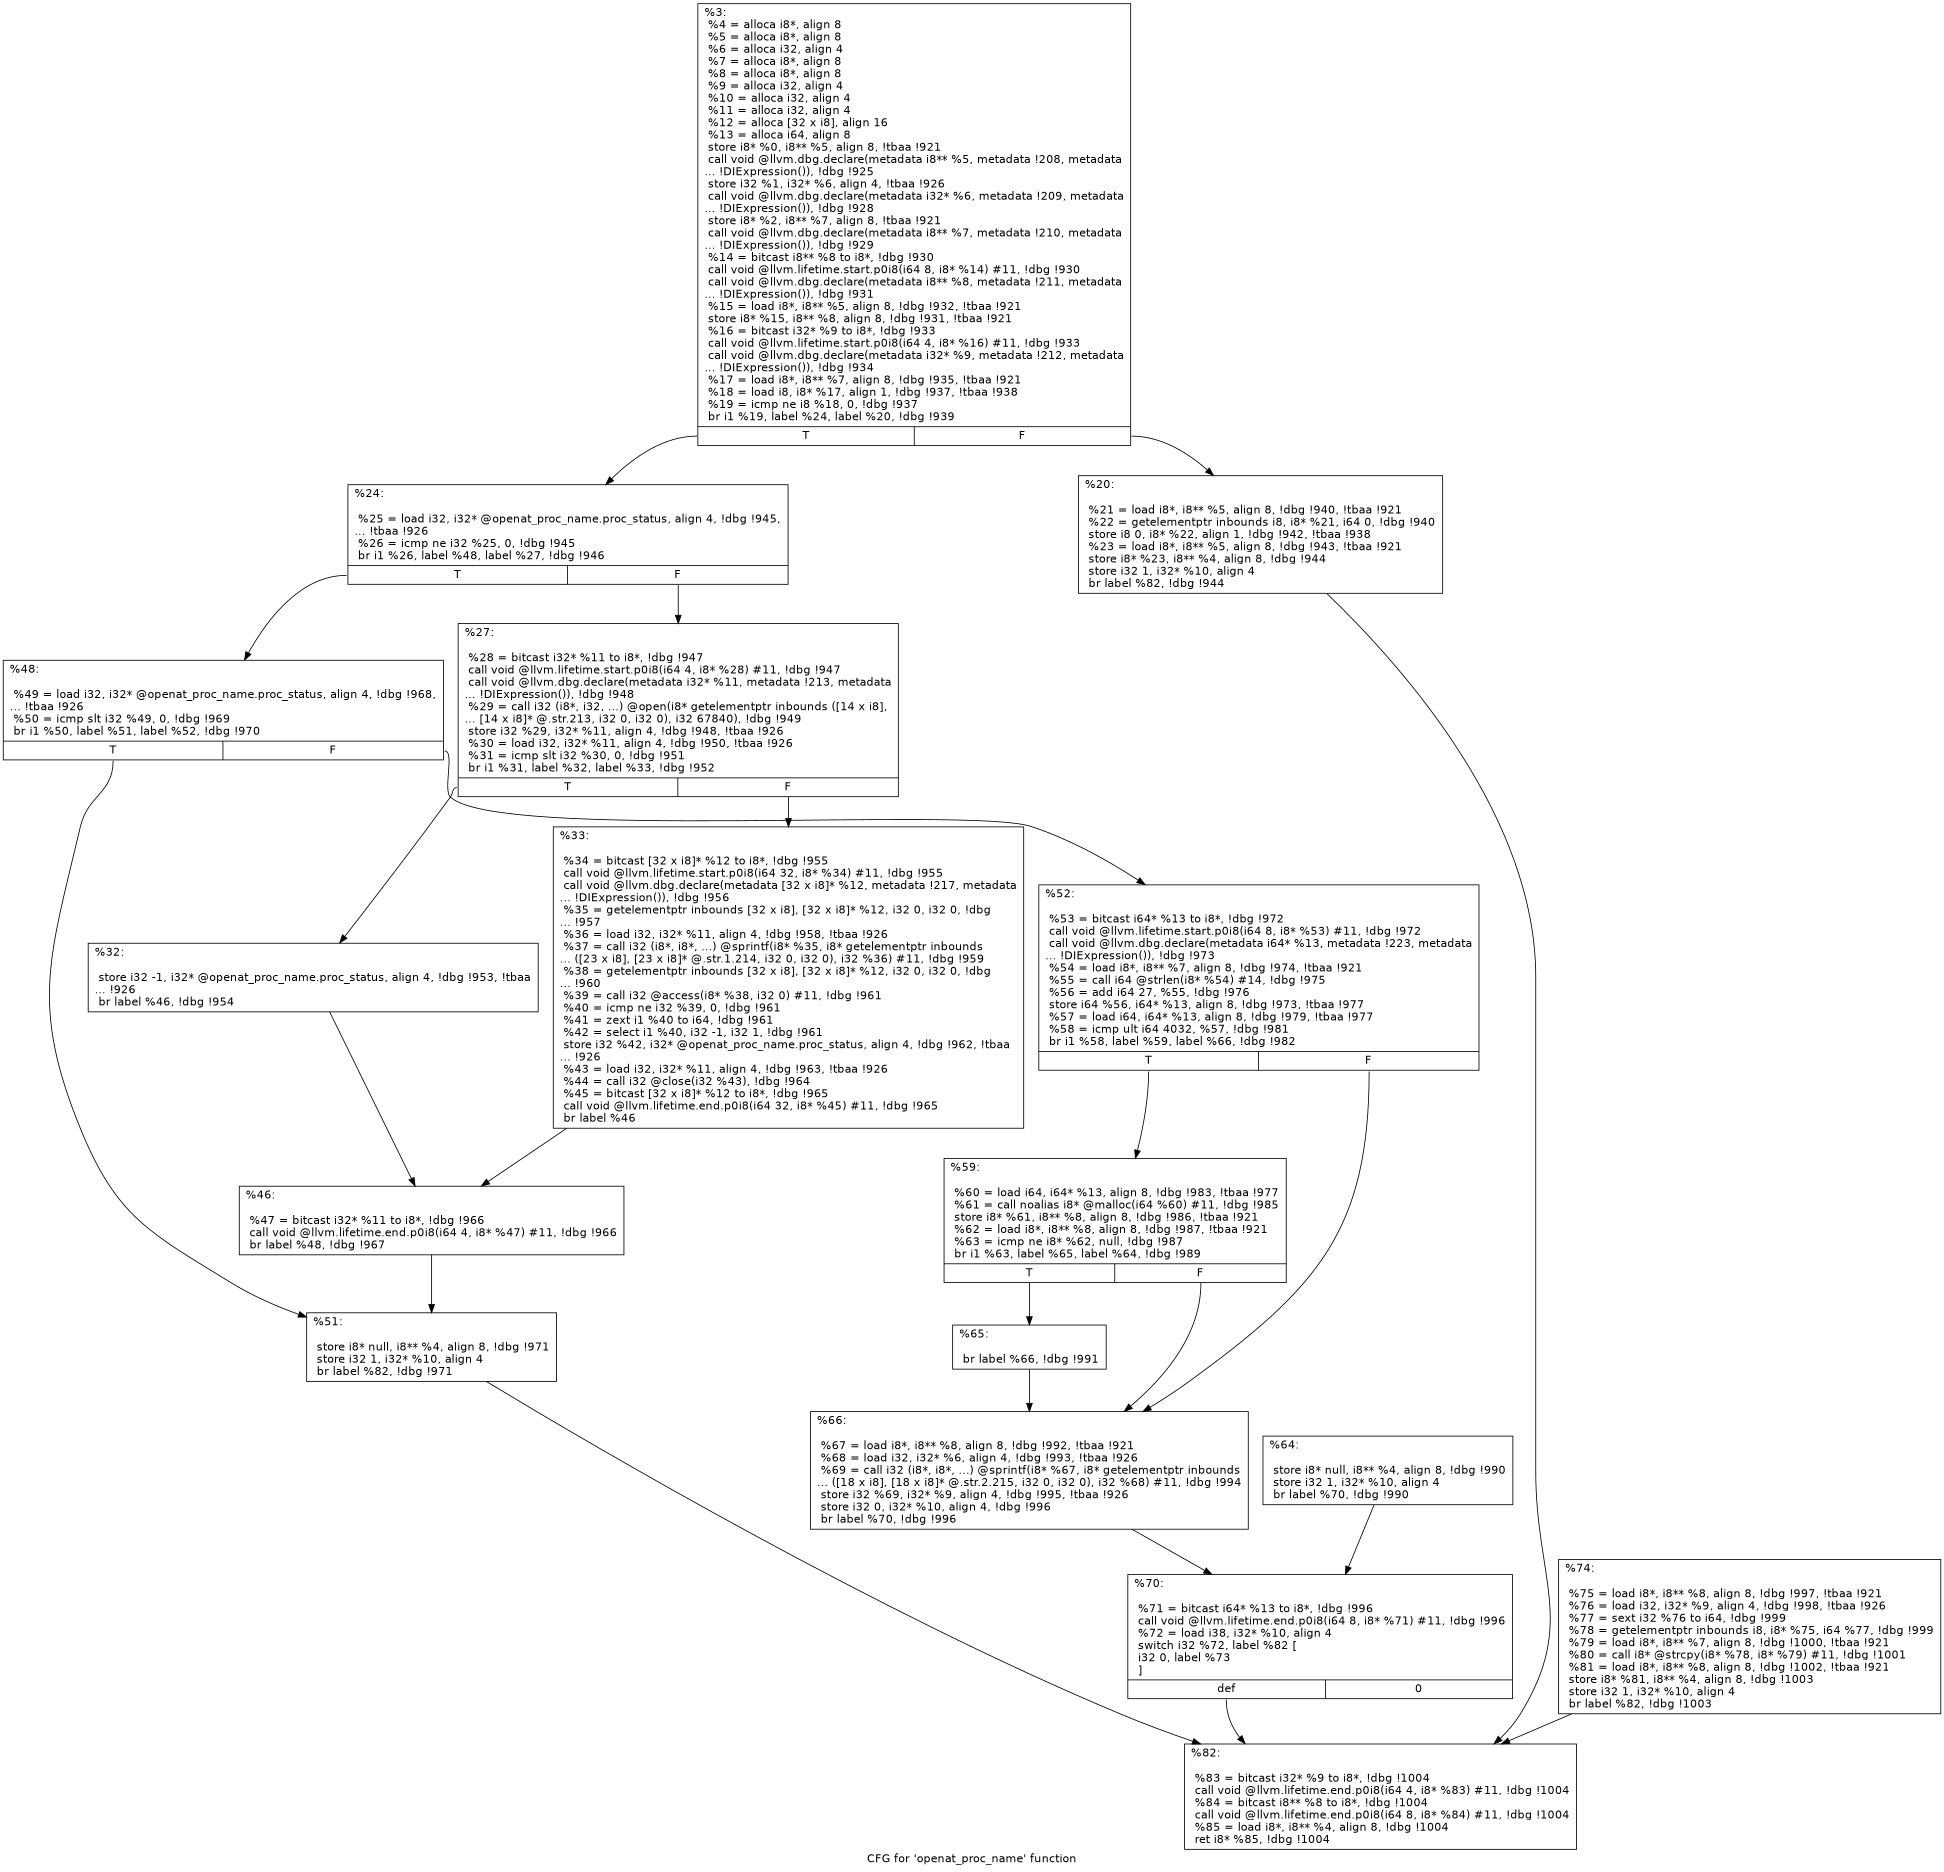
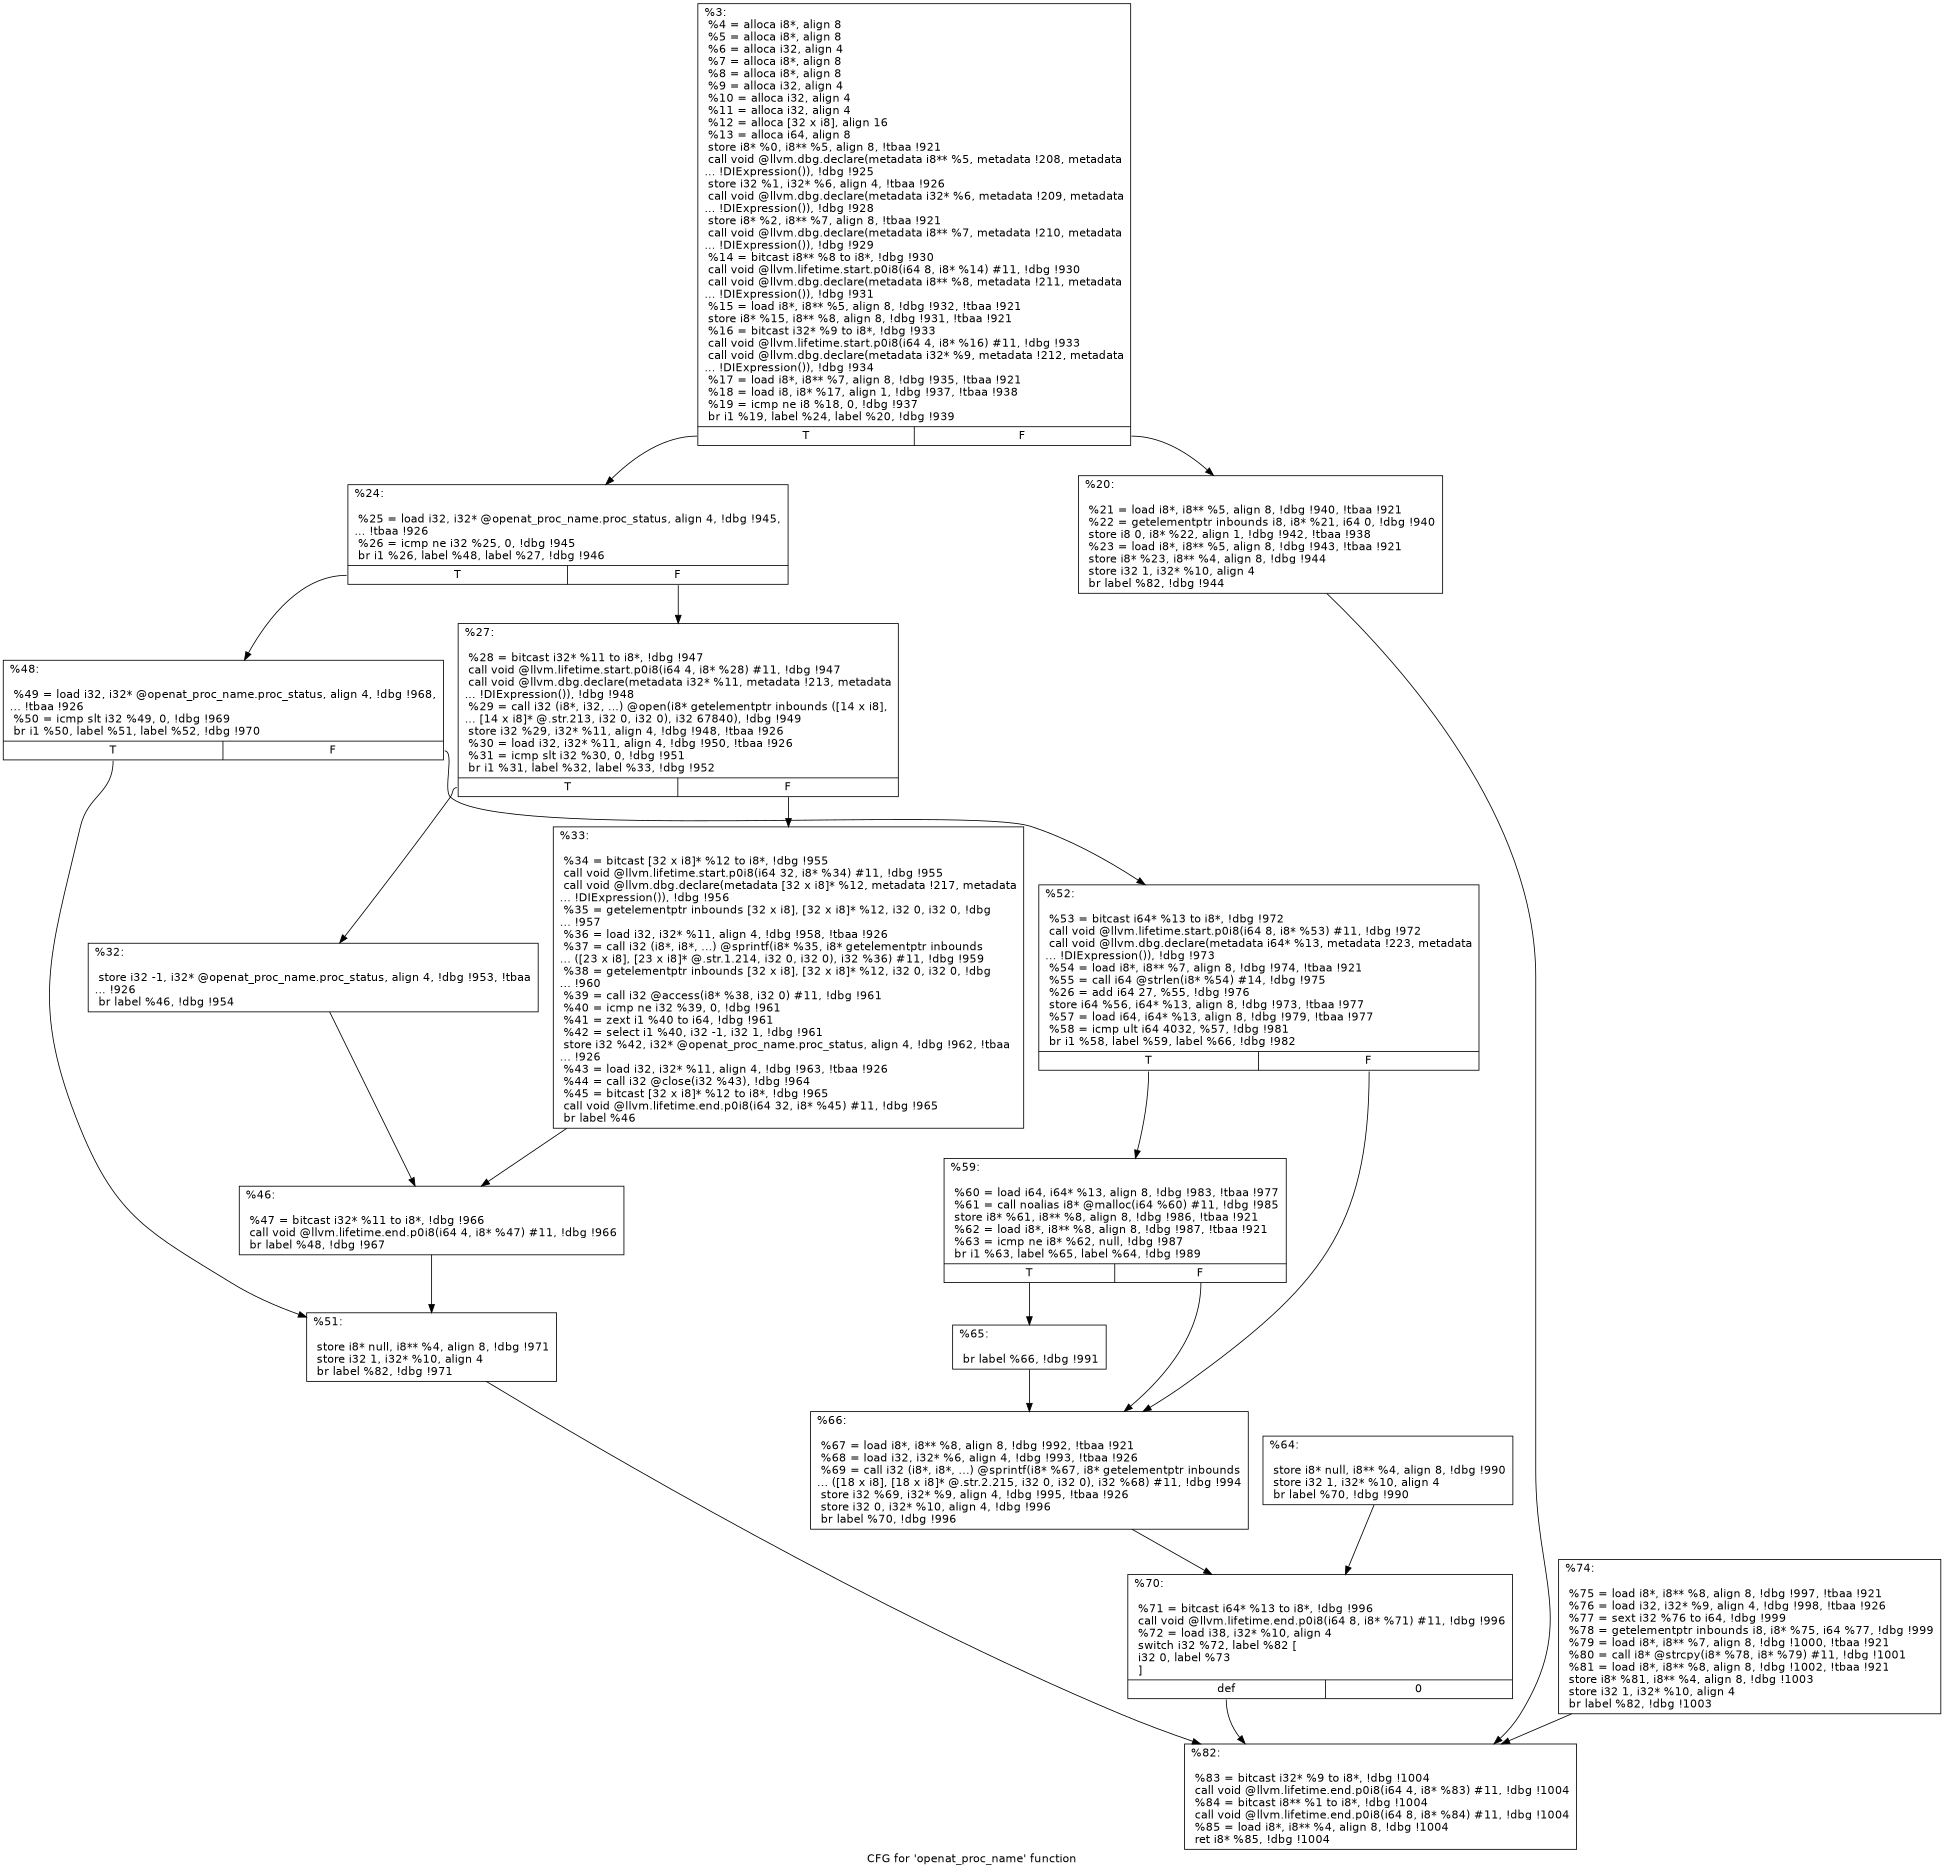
  digraph {
    fontname="DejaVu Sans"
    label="CFG for 'openat_proc_name' function"
    node [fontname="DejaVu Sans" shape=record]
    edge [fontname="DejaVu Sans"]
    n1 [label="{%3:\l  %4 = alloca i8*, align 8\l  %5 = alloca i8*, align 8\l  %6 = alloca i32, align 4\l  %7 = alloca i8*, align 8\l  %8 = alloca i8*, align 8\l  %9 = alloca i32, align 4\l  %10 = alloca i32, align 4\l  %11 = alloca i32, align 4\l  %12 = alloca [32 x i8], align 16\l  %13 = alloca i64, align 8\l  store i8* %0, i8** %5, align 8, !tbaa !921\l  call void @llvm.dbg.declare(metadata i8** %5, metadata !208, metadata\l... !DIExpression()), !dbg !925\l  store i32 %1, i32* %6, align 4, !tbaa !926\l  call void @llvm.dbg.declare(metadata i32* %6, metadata !209, metadata\l... !DIExpression()), !dbg !928\l  store i8* %2, i8** %7, align 8, !tbaa !921\l  call void @llvm.dbg.declare(metadata i8** %7, metadata !210, metadata\l... !DIExpression()), !dbg !929\l  %14 = bitcast i8** %8 to i8*, !dbg !930\l  call void @llvm.lifetime.start.p0i8(i64 8, i8* %14) #11, !dbg !930\l  call void @llvm.dbg.declare(metadata i8** %8, metadata !211, metadata\l... !DIExpression()), !dbg !931\l  %15 = load i8*, i8** %5, align 8, !dbg !932, !tbaa !921\l  store i8* %15, i8** %8, align 8, !dbg !931, !tbaa !921\l  %16 = bitcast i32* %9 to i8*, !dbg !933\l  call void @llvm.lifetime.start.p0i8(i64 4, i8* %16) #11, !dbg !933\l  call void @llvm.dbg.declare(metadata i32* %9, metadata !212, metadata\l... !DIExpression()), !dbg !934\l  %17 = load i8*, i8** %7, align 8, !dbg !935, !tbaa !921\l  %18 = load i8, i8* %17, align 1, !dbg !937, !tbaa !938\l  %19 = icmp ne i8 %18, 0, !dbg !937\l  br i1 %19, label %24, label %20, !dbg !939\l|{<s0>T|<s1>F}}"]
    n2 [label="{%24:\l\l  %25 = load i32, i32* @openat_proc_name.proc_status, align 4, !dbg !945,\l... !tbaa !926\l  %26 = icmp ne i32 %25, 0, !dbg !945\l  br i1 %26, label %48, label %27, !dbg !946\l|{<s0>T|<s1>F}}"]
    n3 [label="{%20:\l\l  %21 = load i8*, i8** %5, align 8, !dbg !940, !tbaa !921\l  %22 = getelementptr inbounds i8, i8* %21, i64 0, !dbg !940\l  store i8 0, i8* %22, align 1, !dbg !942, !tbaa !938\l  %23 = load i8*, i8** %5, align 8, !dbg !943, !tbaa !921\l  store i8* %23, i8** %4, align 8, !dbg !944\l  store i32 1, i32* %10, align 4\l  br label %82, !dbg !944\l}"]
    n4 [label="{%48:\l\l  %49 = load i32, i32* @openat_proc_name.proc_status, align 4, !dbg !968,\l... !tbaa !926\l  %50 = icmp slt i32 %49, 0, !dbg !969\l  br i1 %50, label %51, label %52, !dbg !970\l|{<s0>T|<s1>F}}"]
    n5 [label="{%27:\l\l  %28 = bitcast i32* %11 to i8*, !dbg !947\l  call void @llvm.lifetime.start.p0i8(i64 4, i8* %28) #11, !dbg !947\l  call void @llvm.dbg.declare(metadata i32* %11, metadata !213, metadata\l... !DIExpression()), !dbg !948\l  %29 = call i32 (i8*, i32, ...) @open(i8* getelementptr inbounds ([14 x i8],\l... [14 x i8]* @.str.213, i32 0, i32 0), i32 67840), !dbg !949\l  store i32 %29, i32* %11, align 4, !dbg !948, !tbaa !926\l  %30 = load i32, i32* %11, align 4, !dbg !950, !tbaa !926\l  %31 = icmp slt i32 %30, 0, !dbg !951\l  br i1 %31, label %32, label %33, !dbg !952\l|{<s0>T|<s1>F}}"]
-   n6 [label="{%82:\l\l  %83 = bitcast i32* %9 to i8*, !dbg !1004\l  call void @llvm.lifetime.end.p0i8(i64 4, i8* %83) #11, !dbg !1004\l  %84 = bitcast i8** %8 to i8*, !dbg !1004\l  call void @llvm.lifetime.end.p0i8(i64 8, i8* %84) #11, !dbg !1004\l  %85 = load i8*, i8** %4, align 8, !dbg !1004\l  ret i8* %85, !dbg !1004\l}"]
+   n6 [label="{%82:\l\l  %83 = bitcast i32* %9 to i8*, !dbg !1004\l  call void @llvm.lifetime.end.p0i8(i64 4, i8* %83) #11, !dbg !1004\l  %84 = bitcast i8** %1 to i8*, !dbg !1004\l  call void @llvm.lifetime.end.p0i8(i64 8, i8* %84) #11, !dbg !1004\l  %85 = load i8*, i8** %4, align 8, !dbg !1004\l  ret i8* %85, !dbg !1004\l}"]
    n7 [label="{%51:\l\l  store i8* null, i8** %4, align 8, !dbg !971\l  store i32 1, i32* %10, align 4\l  br label %82, !dbg !971\l}"]
-   n8 [label="{%52:\l\l  %53 = bitcast i64* %13 to i8*, !dbg !972\l  call void @llvm.lifetime.start.p0i8(i64 8, i8* %53) #11, !dbg !972\l  call void @llvm.dbg.declare(metadata i64* %13, metadata !223, metadata\l... !DIExpression()), !dbg !973\l  %54 = load i8*, i8** %7, align 8, !dbg !974, !tbaa !921\l  %55 = call i64 @strlen(i8* %54) #14, !dbg !975\l  %56 = add i64 27, %55, !dbg !976\l  store i64 %56, i64* %13, align 8, !dbg !973, !tbaa !977\l  %57 = load i64, i64* %13, align 8, !dbg !979, !tbaa !977\l  %58 = icmp ult i64 4032, %57, !dbg !981\l  br i1 %58, label %59, label %66, !dbg !982\l|{<s0>T|<s1>F}}"]
+   n8 [label="{%52:\l\l  %53 = bitcast i64* %13 to i8*, !dbg !972\l  call void @llvm.lifetime.start.p0i8(i64 8, i8* %53) #11, !dbg !972\l  call void @llvm.dbg.declare(metadata i64* %13, metadata !223, metadata\l... !DIExpression()), !dbg !973\l  %54 = load i8*, i8** %7, align 8, !dbg !974, !tbaa !921\l  %55 = call i64 @strlen(i8* %54) #14, !dbg !975\l  %26 = add i64 27, %55, !dbg !976\l  store i64 %56, i64* %13, align 8, !dbg !973, !tbaa !977\l  %57 = load i64, i64* %13, align 8, !dbg !979, !tbaa !977\l  %58 = icmp ult i64 4032, %57, !dbg !981\l  br i1 %58, label %59, label %66, !dbg !982\l|{<s0>T|<s1>F}}"]
    n9 [label="{%32:\l\l  store i32 -1, i32* @openat_proc_name.proc_status, align 4, !dbg !953, !tbaa\l... !926\l  br label %46, !dbg !954\l}"]
    n10 [label="{%33:\l\l  %34 = bitcast [32 x i8]* %12 to i8*, !dbg !955\l  call void @llvm.lifetime.start.p0i8(i64 32, i8* %34) #11, !dbg !955\l  call void @llvm.dbg.declare(metadata [32 x i8]* %12, metadata !217, metadata\l... !DIExpression()), !dbg !956\l  %35 = getelementptr inbounds [32 x i8], [32 x i8]* %12, i32 0, i32 0, !dbg\l... !957\l  %36 = load i32, i32* %11, align 4, !dbg !958, !tbaa !926\l  %37 = call i32 (i8*, i8*, ...) @sprintf(i8* %35, i8* getelementptr inbounds\l... ([23 x i8], [23 x i8]* @.str.1.214, i32 0, i32 0), i32 %36) #11, !dbg !959\l  %38 = getelementptr inbounds [32 x i8], [32 x i8]* %12, i32 0, i32 0, !dbg\l... !960\l  %39 = call i32 @access(i8* %38, i32 0) #11, !dbg !961\l  %40 = icmp ne i32 %39, 0, !dbg !961\l  %41 = zext i1 %40 to i64, !dbg !961\l  %42 = select i1 %40, i32 -1, i32 1, !dbg !961\l  store i32 %42, i32* @openat_proc_name.proc_status, align 4, !dbg !962, !tbaa\l... !926\l  %43 = load i32, i32* %11, align 4, !dbg !963, !tbaa !926\l  %44 = call i32 @close(i32 %43), !dbg !964\l  %45 = bitcast [32 x i8]* %12 to i8*, !dbg !965\l  call void @llvm.lifetime.end.p0i8(i64 32, i8* %45) #11, !dbg !965\l  br label %46\l}"]
    n11 [label="{%59:\l\l  %60 = load i64, i64* %13, align 8, !dbg !983, !tbaa !977\l  %61 = call noalias i8* @malloc(i64 %60) #11, !dbg !985\l  store i8* %61, i8** %8, align 8, !dbg !986, !tbaa !921\l  %62 = load i8*, i8** %8, align 8, !dbg !987, !tbaa !921\l  %63 = icmp ne i8* %62, null, !dbg !987\l  br i1 %63, label %65, label %64, !dbg !989\l|{<s0>T|<s1>F}}"]
    n12 [label="{%66:\l\l  %67 = load i8*, i8** %8, align 8, !dbg !992, !tbaa !921\l  %68 = load i32, i32* %6, align 4, !dbg !993, !tbaa !926\l  %69 = call i32 (i8*, i8*, ...) @sprintf(i8* %67, i8* getelementptr inbounds\l... ([18 x i8], [18 x i8]* @.str.2.215, i32 0, i32 0), i32 %68) #11, !dbg !994\l  store i32 %69, i32* %9, align 4, !dbg !995, !tbaa !926\l  store i32 0, i32* %10, align 4, !dbg !996\l  br label %70, !dbg !996\l}"]
    n13 [label="{%46:\l\l  %47 = bitcast i32* %11 to i8*, !dbg !966\l  call void @llvm.lifetime.end.p0i8(i64 4, i8* %47) #11, !dbg !966\l  br label %48, !dbg !967\l}"]
    n14 [label="{%65:\l\l  br label %66, !dbg !991\l}"]
    n15 [label="{%70:\l\l  %71 = bitcast i64* %13 to i8*, !dbg !996\l  call void @llvm.lifetime.end.p0i8(i64 8, i8* %71) #11, !dbg !996\l  %72 = load i38, i32* %10, align 4\l  switch i32 %72, label %82 [\l    i32 0, label %73\l  ]\l|{<s0>def|<s1>0}}"]
    n16 [label="{%64:\l\l  store i8* null, i8** %4, align 8, !dbg !990\l  store i32 1, i32* %10, align 4\l  br label %70, !dbg !990\l}"]
    n17 [label="{%74:\l\l  %75 = load i8*, i8** %8, align 8, !dbg !997, !tbaa !921\l  %76 = load i32, i32* %9, align 4, !dbg !998, !tbaa !926\l  %77 = sext i32 %76 to i64, !dbg !999\l  %78 = getelementptr inbounds i8, i8* %75, i64 %77, !dbg !999\l  %79 = load i8*, i8** %7, align 8, !dbg !1000, !tbaa !921\l  %80 = call i8* @strcpy(i8* %78, i8* %79) #11, !dbg !1001\l  %81 = load i8*, i8** %8, align 8, !dbg !1002, !tbaa !921\l  store i8* %81, i8** %4, align 8, !dbg !1003\l  store i32 1, i32* %10, align 4\l  br label %82, !dbg !1003\l}"]
    n1 -> n2 [tailport=s0]
    n1 -> n3 [tailport=s1]
    n2 -> n4 [tailport=s0]
    n2 -> n5 [tailport=s1]
    n3 -> n6
    n4 -> n7 [tailport=s0]
    n4 -> n8 [tailport=s1]
    n5 -> n9 [tailport=s0]
    n5 -> n10 [tailport=s1]
    n7 -> n6
    n8 -> n11 [tailport=s0]
    n8 -> n12 [tailport=s1]
    n9 -> n13
    n10 -> n13
    n11 -> n12 [tailport=s1]
    n11 -> n14 [tailport=s0]
    n12 -> n15
    n13 -> n7
    n14 -> n12
    n15 -> n6 [tailport=s0]
    n16 -> n15
    n17 -> n6
  }
